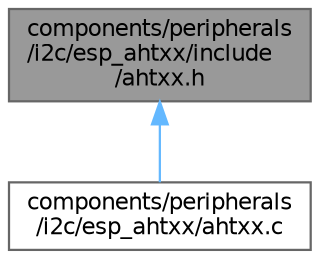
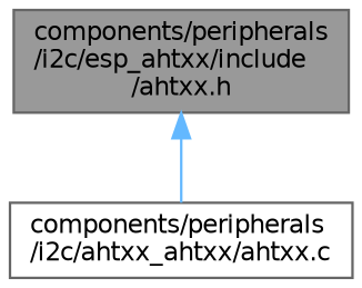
  digraph {
    node [fontname=Helvetica fontsize=10 shape=box style=filled]
    n1 [color=gray40 fillcolor=grey60 fontcolor=black height=0.2 label="components/peripherals\l/i2c/esp_ahtxx/include\l/ahtxx.h" width=0.4]
-   n2 [color=grey40 fillcolor=white height=0.2 label="components/peripherals\l/i2c/esp_ahtxx/ahtxx.c" width=0.4]
+   n2 [color=grey40 fillcolor=white height=0.2 label="components/peripherals\l/i2c/ahtxx_ahtxx/ahtxx.c" width=0.4]
    n1 -> n2 [color=steelblue1 dir=back fontname=Helvetica fontsize=10 labelfontname=Helvetica labelfontsize=10 style=solid]
  }
